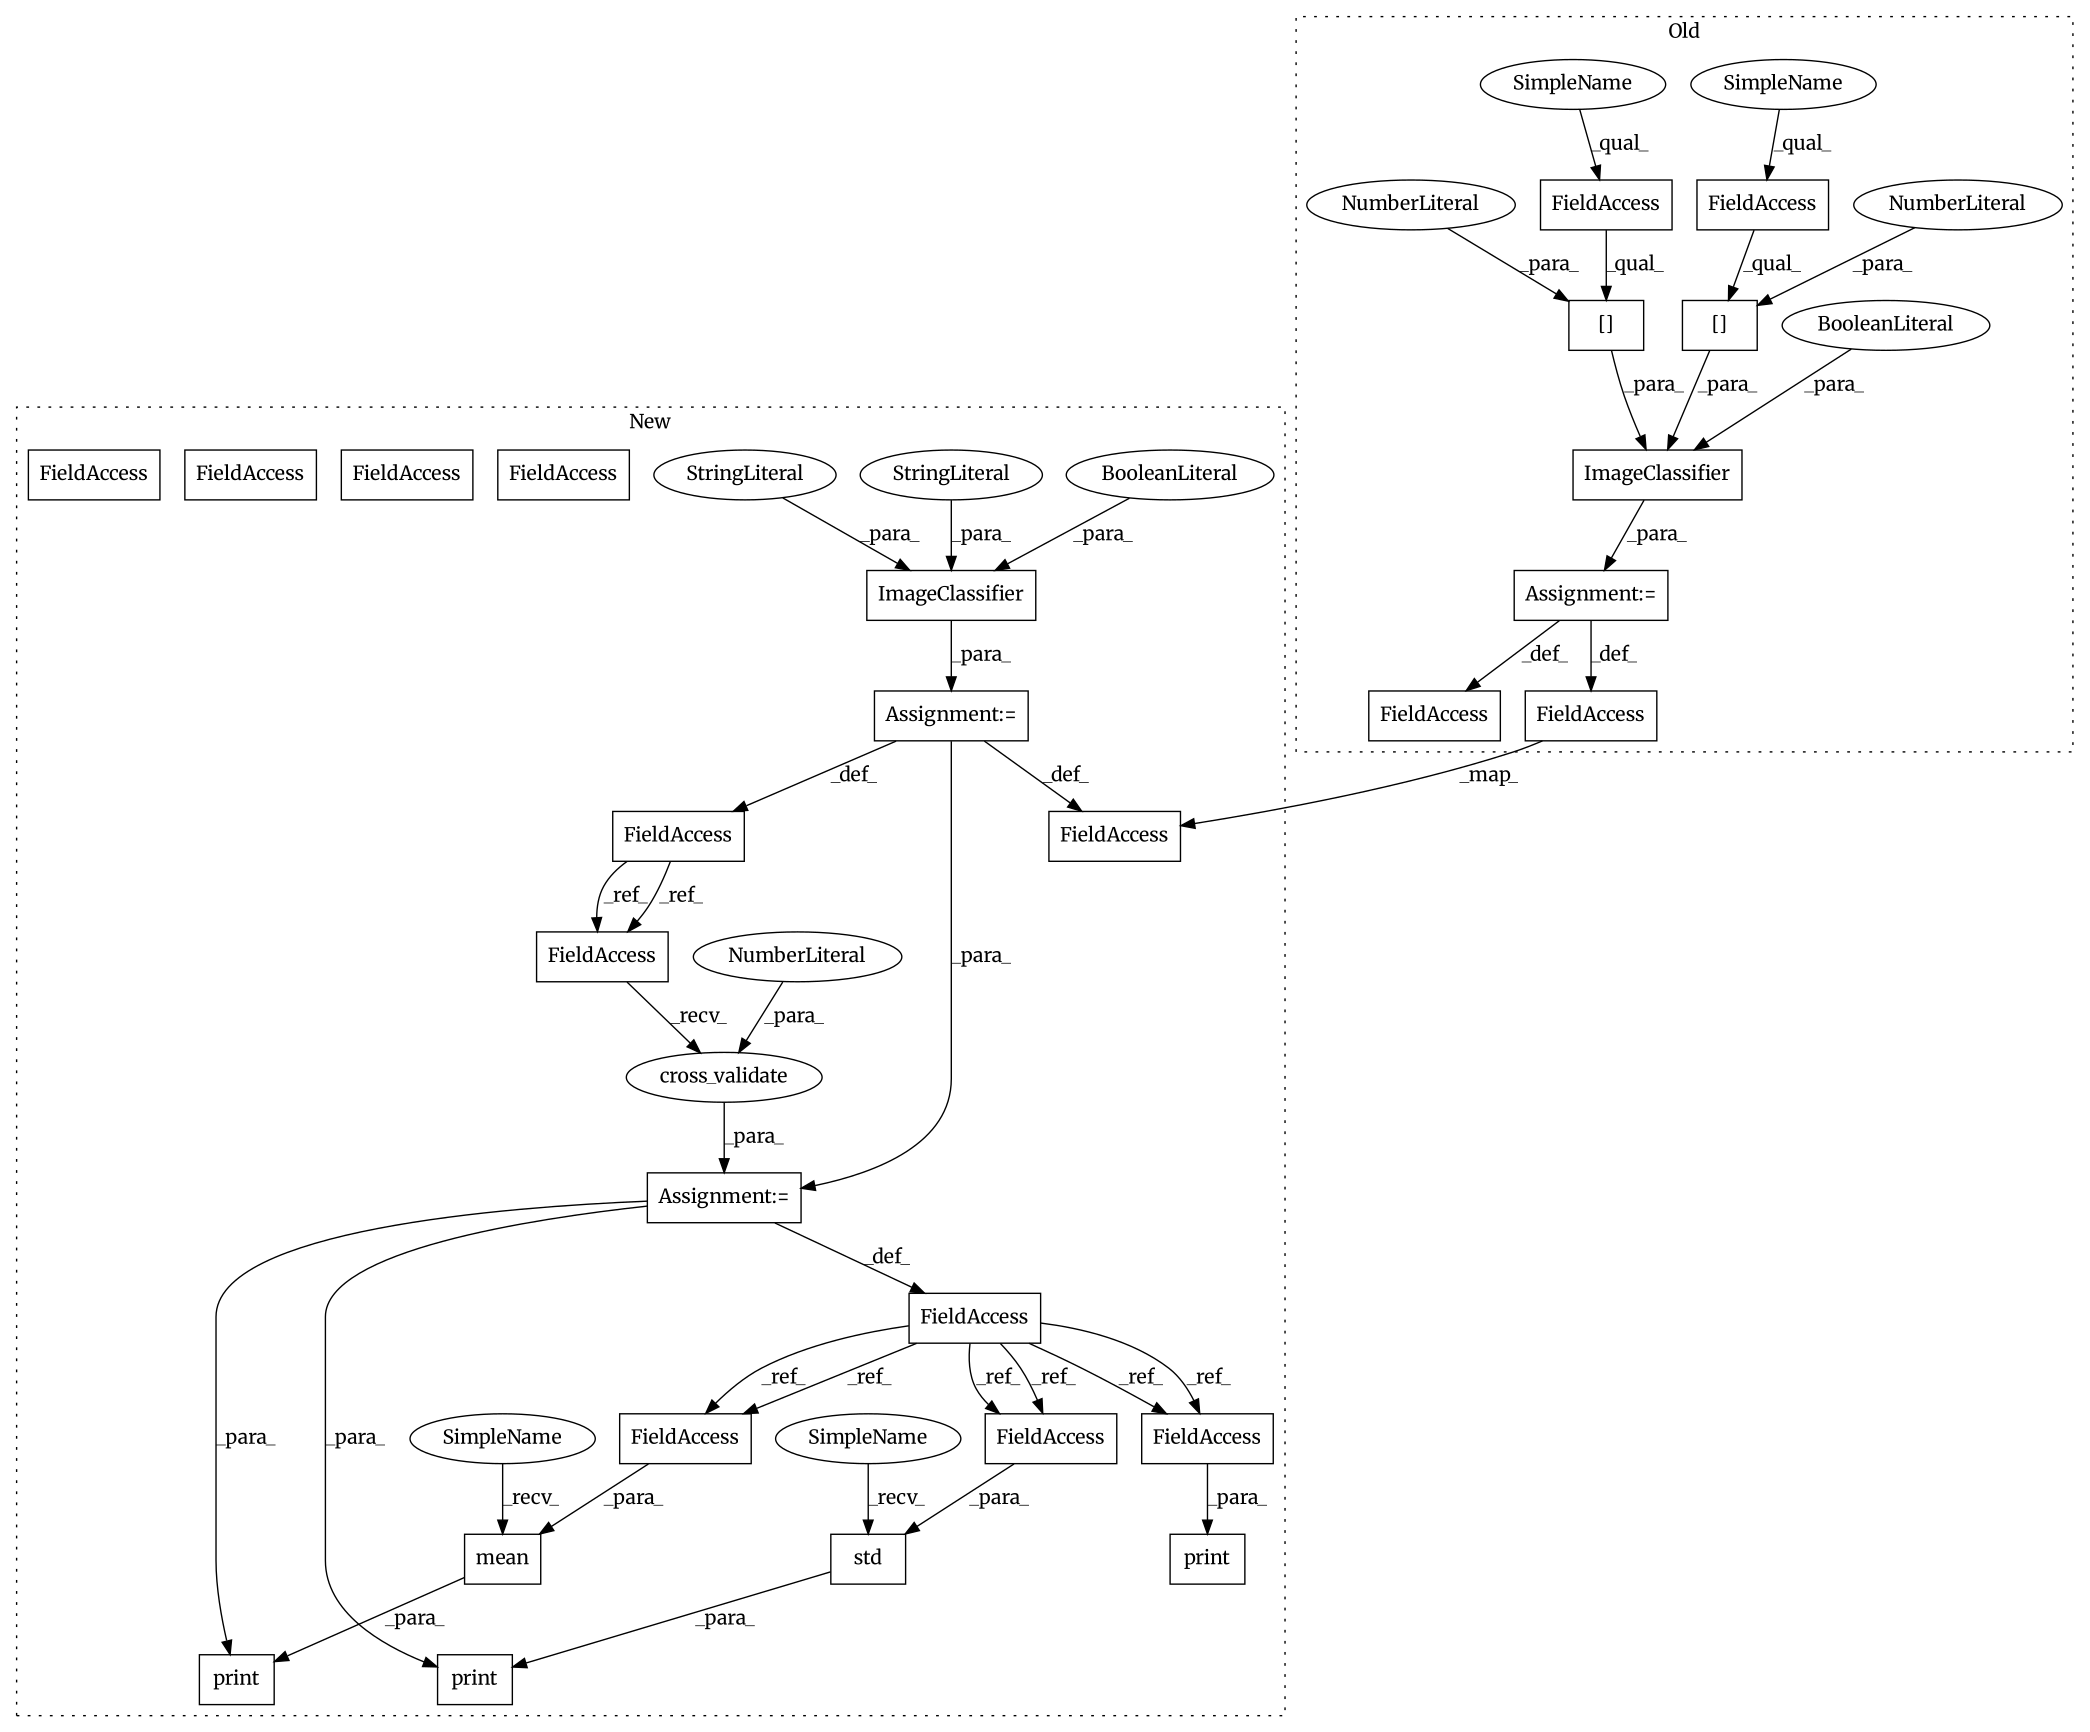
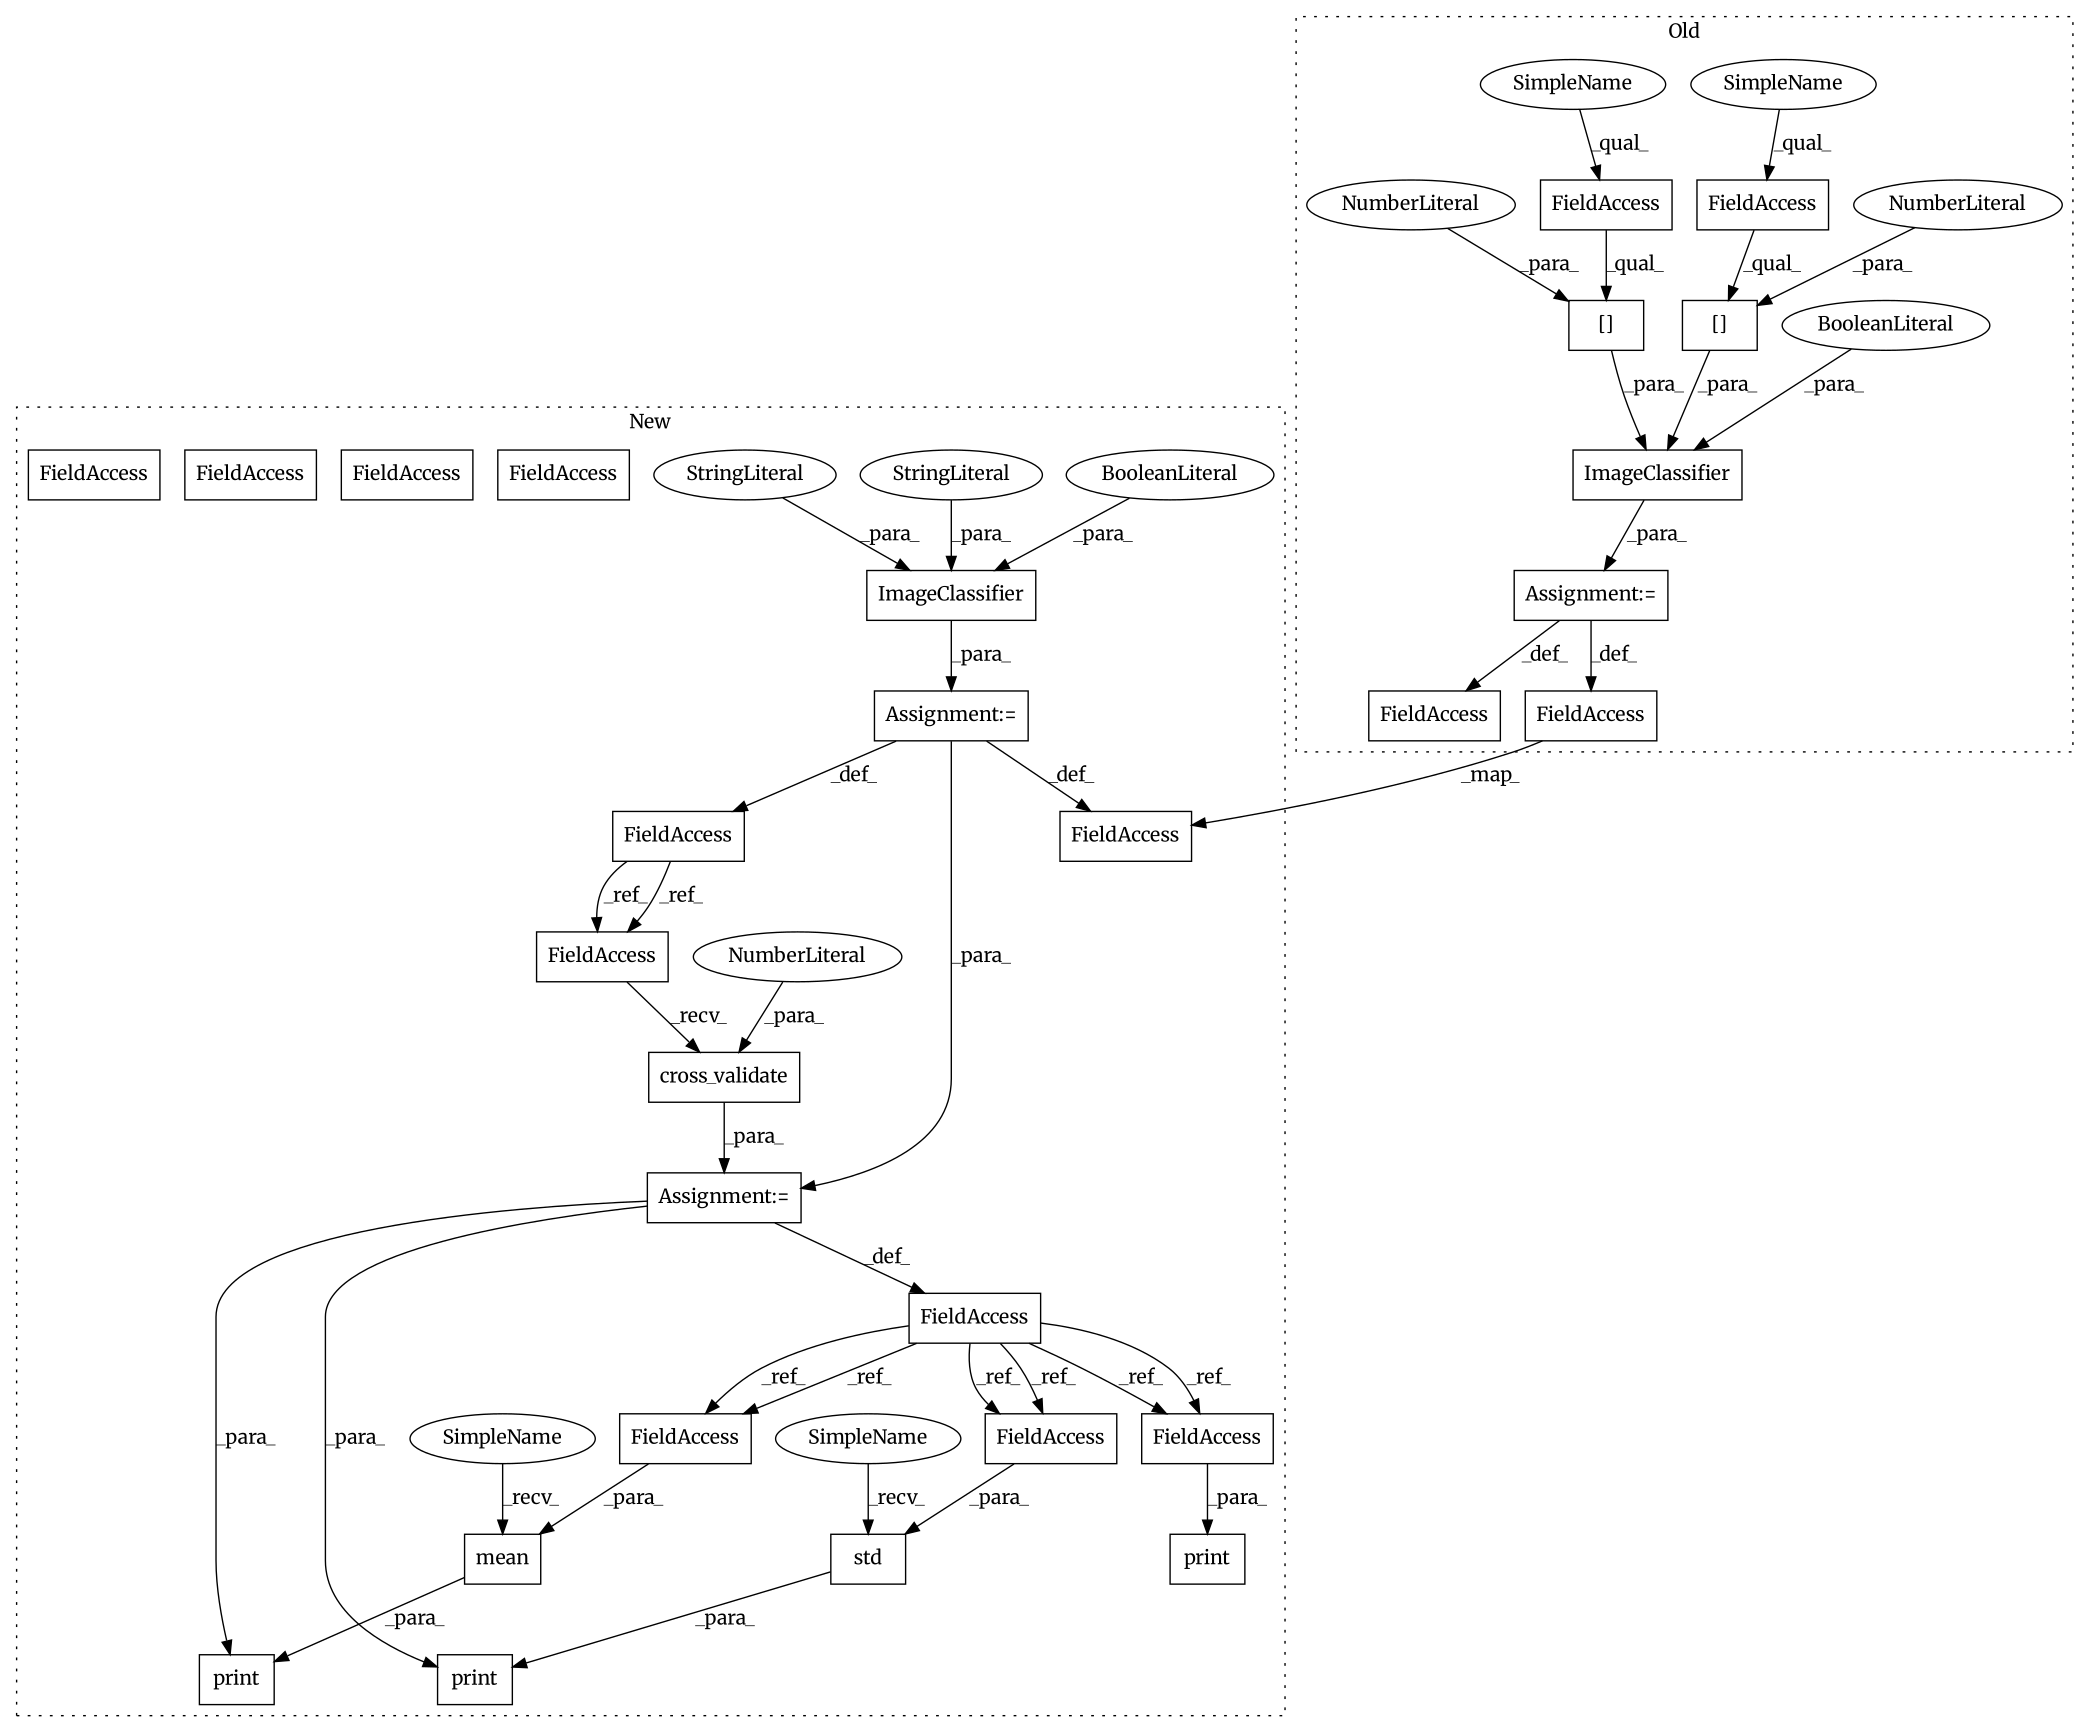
  digraph {
    fontname=Merriweather
    node [a=22 l=1 s=876 shape=box fontname=Merriweather]
    edge [fontname=Merriweather]
    n1 [a=2 l="9,1" label="[]" s="876,886"]
    n2 [a=34 label=NumberLiteral s=885 shape=ellipse]
    n3 [l=8 label=FieldAccess]
    n4 [l=8 label=FieldAccess s=888]
    n5 [a=2 l="9,1" label="[]" s="888,898"]
    n6 [a=34 label=NumberLiteral s=897 shape=ellipse]
    n7 [a=32 l="16,1" label=ImageClassifier s="860,904"]
    n8 [l=3 label=FieldAccess s=856]
    n9 [a=9 l=4 label=BooleanLiteral s=900 shape=ellipse]
    n10 [a=7 label="Assignment:=" s=859]
    n11 [label=FieldAccess s=962]
    n12 [a=42 l=3 label=SimpleName s=888 shape=ellipse]
    n13 [a=42 l=3 label=SimpleName shape=ellipse]
    n14 [a=32 l="16,1" label=ImageClassifier s="953,1000"]
    n15 [a=32 l="4,1" label=std s="1218,1228"]
    n16 [a=9 l=4 label=BooleanLiteral s=996 shape=ellipse]
    n17 [a=45 l=15 label=StringLiteral s=980 shape=ellipse]
    n18 [a=45 l=10 label=StringLiteral s=969 shape=ellipse]
    n19 [a=32 l="5,1" label=mean s="1185,1196"]
    n20 [a=32 l="6,1" label=print s="1206,1229"]
    n21 [l=6 label=FieldAccess s=1190]
    n22 [a=32 l="6,1" label=print s="1173,1197"]
    n23 [l=6 label=FieldAccess s=1222]
    n24 [a=32 l="6,1" label=print s="1152,1164"]
    n25 [l=3 label=FieldAccess s=949]
    n26 [l=6 label=FieldAccess s=1158]
    n27 [l=6 label=FieldAccess s=1111]
    n28 [l=3 label=FieldAccess s=1118]
-   n29 [a=32 l="15,1" label=cross_validate s="1122,1143" shape=ellipse]
+   n29 [a=32 l="15,1" label=cross_validate s="1122,1143"]
    n30 [a=34 l=2 label=NumberLiteral s=1141 shape=ellipse]
    n31 [a=7 label="Assignment:=" s=952]
    n32 [a=7 label="Assignment:=" s=1117]
    n33 [label=FieldAccess s=1058]
    n34 [l=3 label=FieldAccess s=1118]
    n35 [a=42 l=5 label=SimpleName s=1212 shape=ellipse]
    n36 [a=42 l=5 label=SimpleName s=1179 shape=ellipse]
    n37 [l=6 label=FieldAccess s=1222]
    n38 [l=6 label=FieldAccess s=1190]
    n39 [l=6 label=FieldAccess s=1158]
    subgraph cluster_1 {
      label=Old
      style=dotted
      n1
      n2
      n3
      n4
      n5
      n6
      n7
      n8
      n9
      n10
      n11
      n12
      n13
    }
    subgraph cluster_2 {
      label=New
      style=dotted
      n14
      n15
      n16
      n17
      n18
      n19
      n20
      n21
      n22
      n23
      n24
      n25
      n26
      n27
      n28
      n29
      n30
      n31
      n32
      n33
      n34
      n35
      n36
      n37
      n38
      n39
    }
    n1 -> n7 [label=_para_]
    n2 -> n1 [label=_para_]
    n3 -> n1 [label=_qual_]
    n4 -> n5 [label=_qual_]
    n5 -> n7 [label=_para_]
    n6 -> n5 [label=_para_]
    n7 -> n10 [label=_para_]
    n9 -> n7 [label=_para_]
    n10 -> n8 [label=_def_]
    n10 -> n11 [label=_def_]
    n11 -> n33 [label=_map_]
    n12 -> n4 [label=_qual_]
    n13 -> n3 [label=_qual_]
    n14 -> n31 [label=_para_]
    n15 -> n20 [label=_para_]
    n16 -> n14 [label=_para_]
    n17 -> n14 [label=_para_]
    n18 -> n14 [label=_para_]
    n19 -> n22 [label=_para_]
    n25 -> n34 [label=_ref_]
    n25 -> n34 [label=_ref_]
    n27 -> n37 [label=_ref_]
    n27 -> n37 [label=_ref_]
    n27 -> n38 [label=_ref_]
    n27 -> n38 [label=_ref_]
    n27 -> n39 [label=_ref_]
    n27 -> n39 [label=_ref_]
    n29 -> n32 [label=_para_]
    n30 -> n29 [label=_para_]
    n31 -> n25 [label=_def_]
    n31 -> n32 [label=_para_]
    n31 -> n33 [label=_def_]
    n32 -> n20 [label=_para_]
    n32 -> n22 [label=_para_]
    n32 -> n27 [label=_def_]
    n34 -> n29 [label=_recv_]
    n35 -> n15 [label=_recv_]
    n36 -> n19 [label=_recv_]
    n37 -> n15 [label=_para_]
    n38 -> n19 [label=_para_]
    n39 -> n24 [label=_para_]
  }
